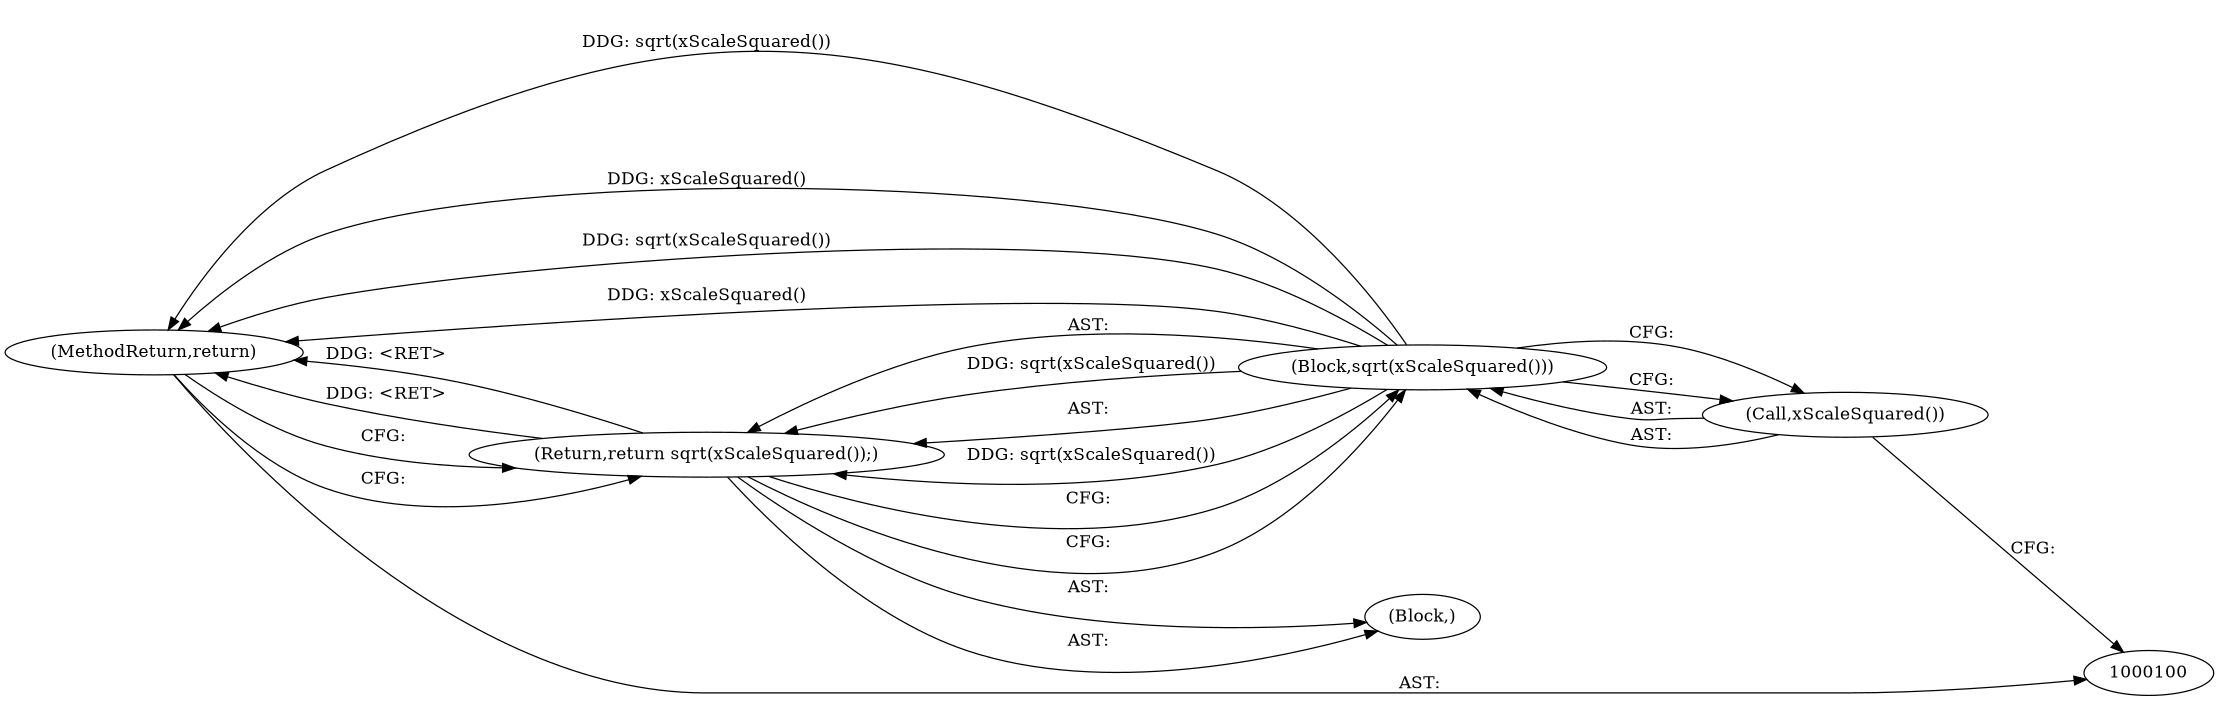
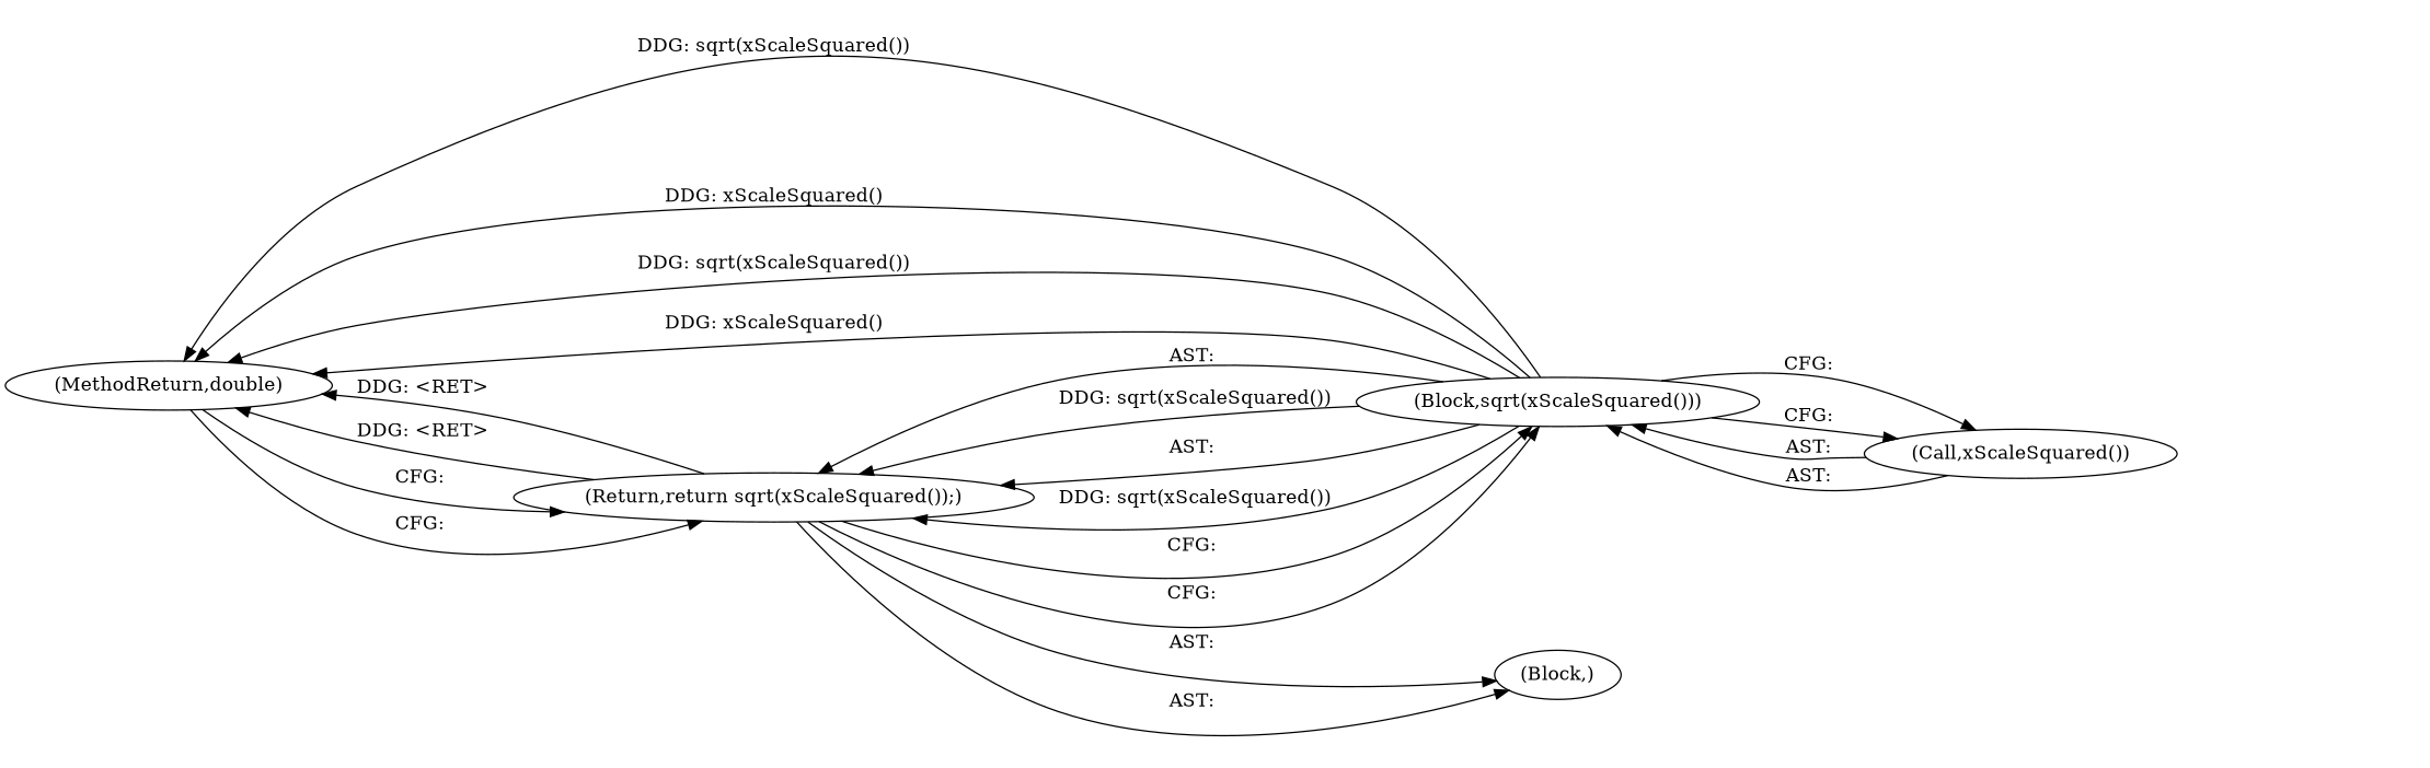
  digraph {
    rankdir=LR
-   n1 [label="(MethodReturn,return)"]
+   n1 [label="(MethodReturn,double)"]
    n2 [label="(Return,return sqrt(xScaleSquared());)"]
-   1000100
    n4 [label="(Block,)"]
    n5 [label="(Block,sqrt(xScaleSquared()))"]
    n6 [label="(Call,xScaleSquared())"]
    n1 -> n2 [label="CFG: "]
    n1 -> n2 [label="CFG: "]
-   n1 -> 1000100 [label="AST: "]
    n2 -> n1 [label="DDG: <RET>"]
    n2 -> n1 [label="DDG: <RET>"]
    n2 -> n4 [label="AST: "]
    n2 -> n4 [label="AST: "]
    n2 -> n5 [label="CFG: "]
    n2 -> n5 [label="CFG: "]
    n5 -> n1 [label="DDG: sqrt(xScaleSquared())"]
    n5 -> n1 [label="DDG: xScaleSquared()"]
    n5 -> n1 [label="DDG: sqrt(xScaleSquared())"]
    n5 -> n1 [label="DDG: xScaleSquared()"]
    n5 -> n2 [label="AST: "]
    n5 -> n2 [label="DDG: sqrt(xScaleSquared())"]
    n5 -> n2 [label="AST: "]
    n5 -> n2 [label="DDG: sqrt(xScaleSquared())"]
    n5 -> n6 [label="CFG: "]
    n5 -> n6 [label="CFG: "]
-   n6 -> 1000100 [label="CFG: "]
    n6 -> n5 [label="AST: "]
    n6 -> n5 [label="AST: "]
  }
